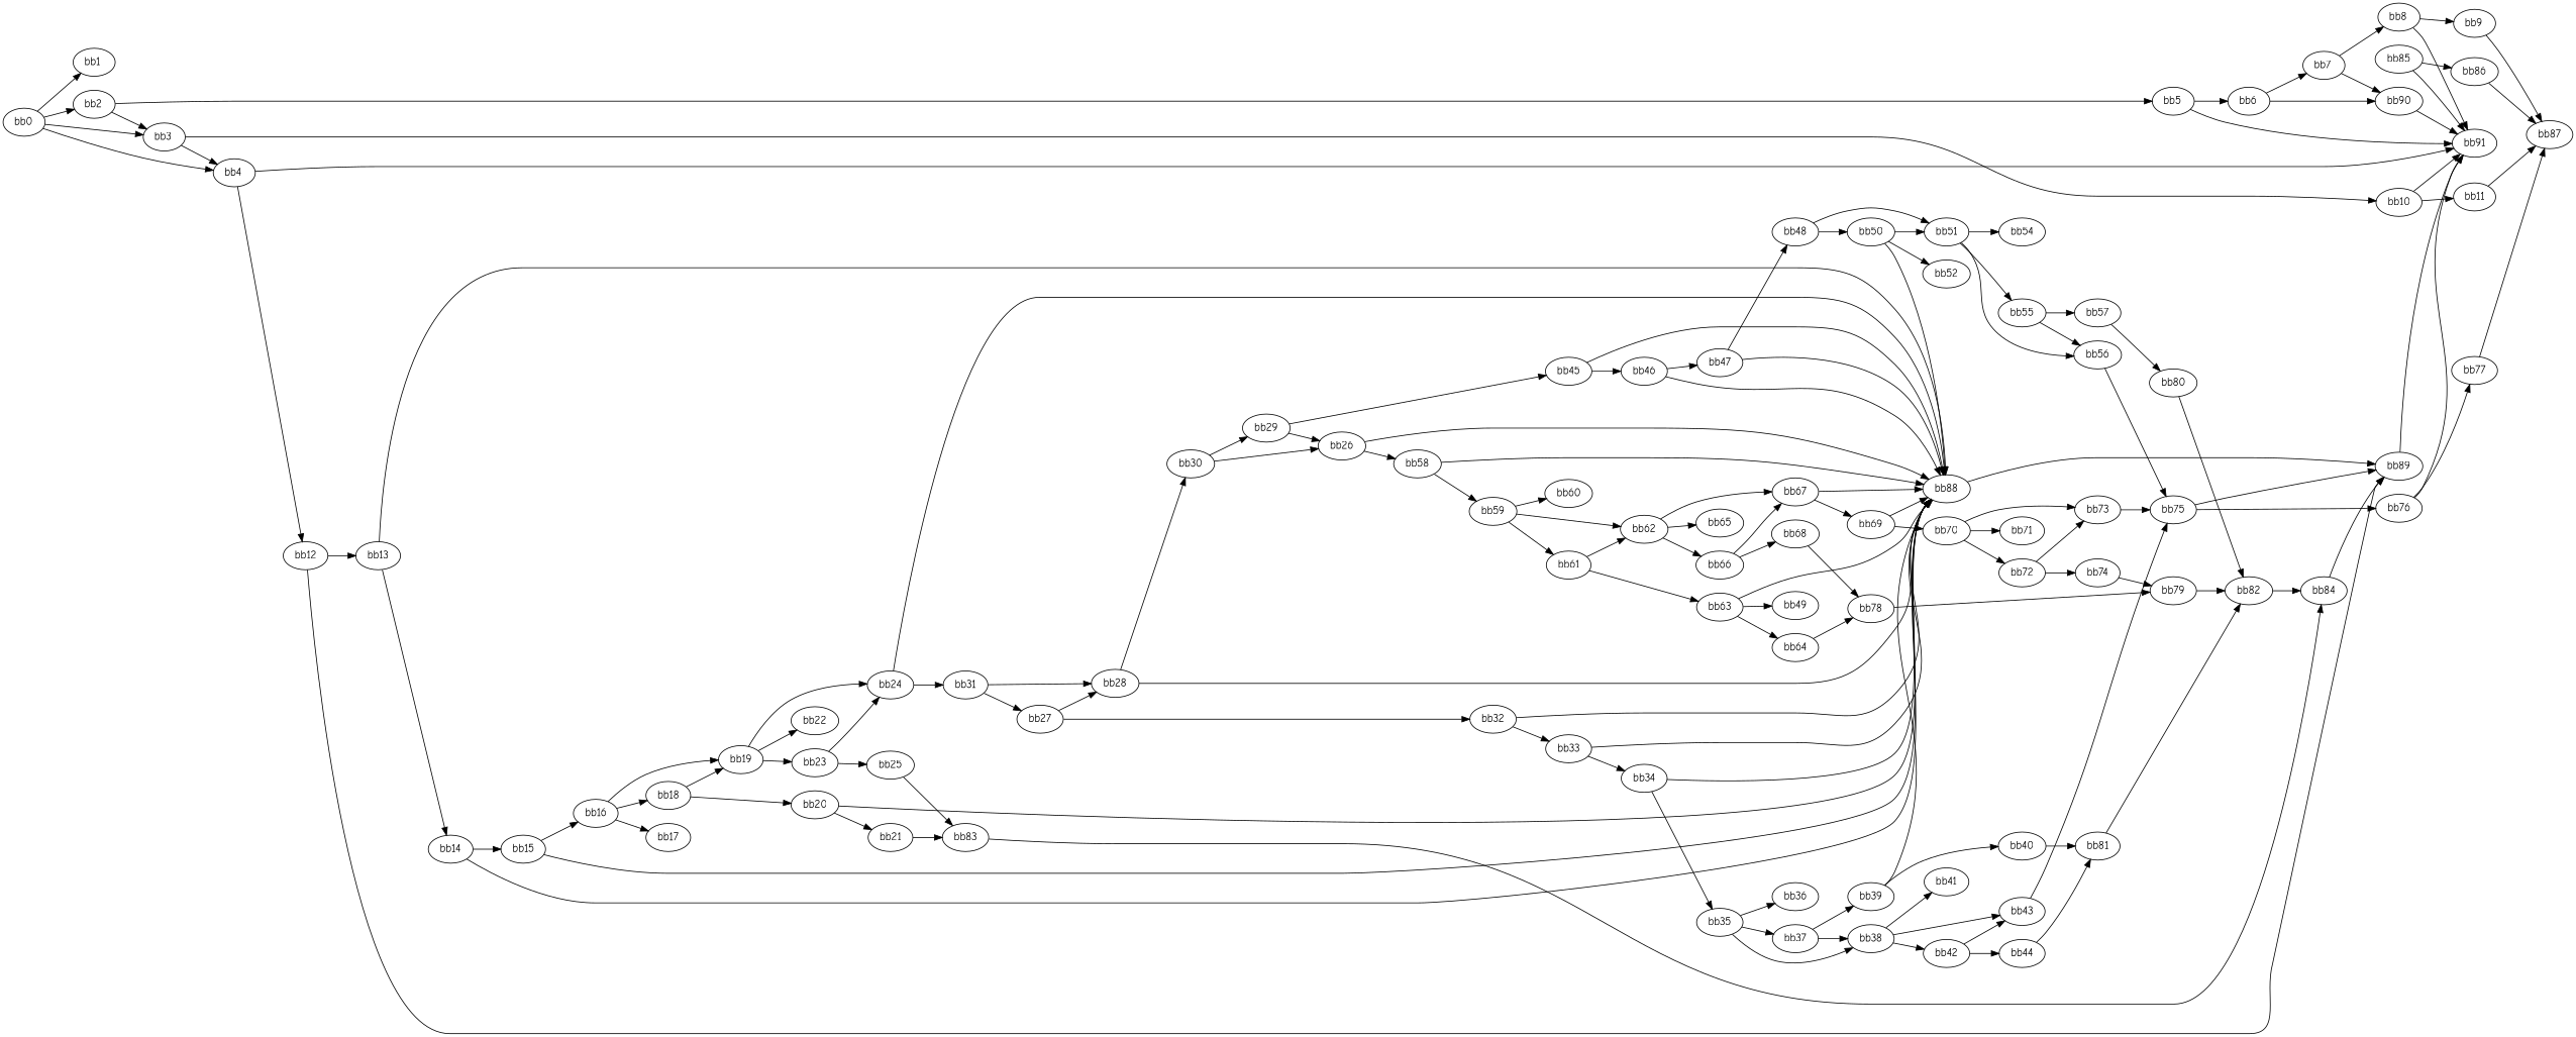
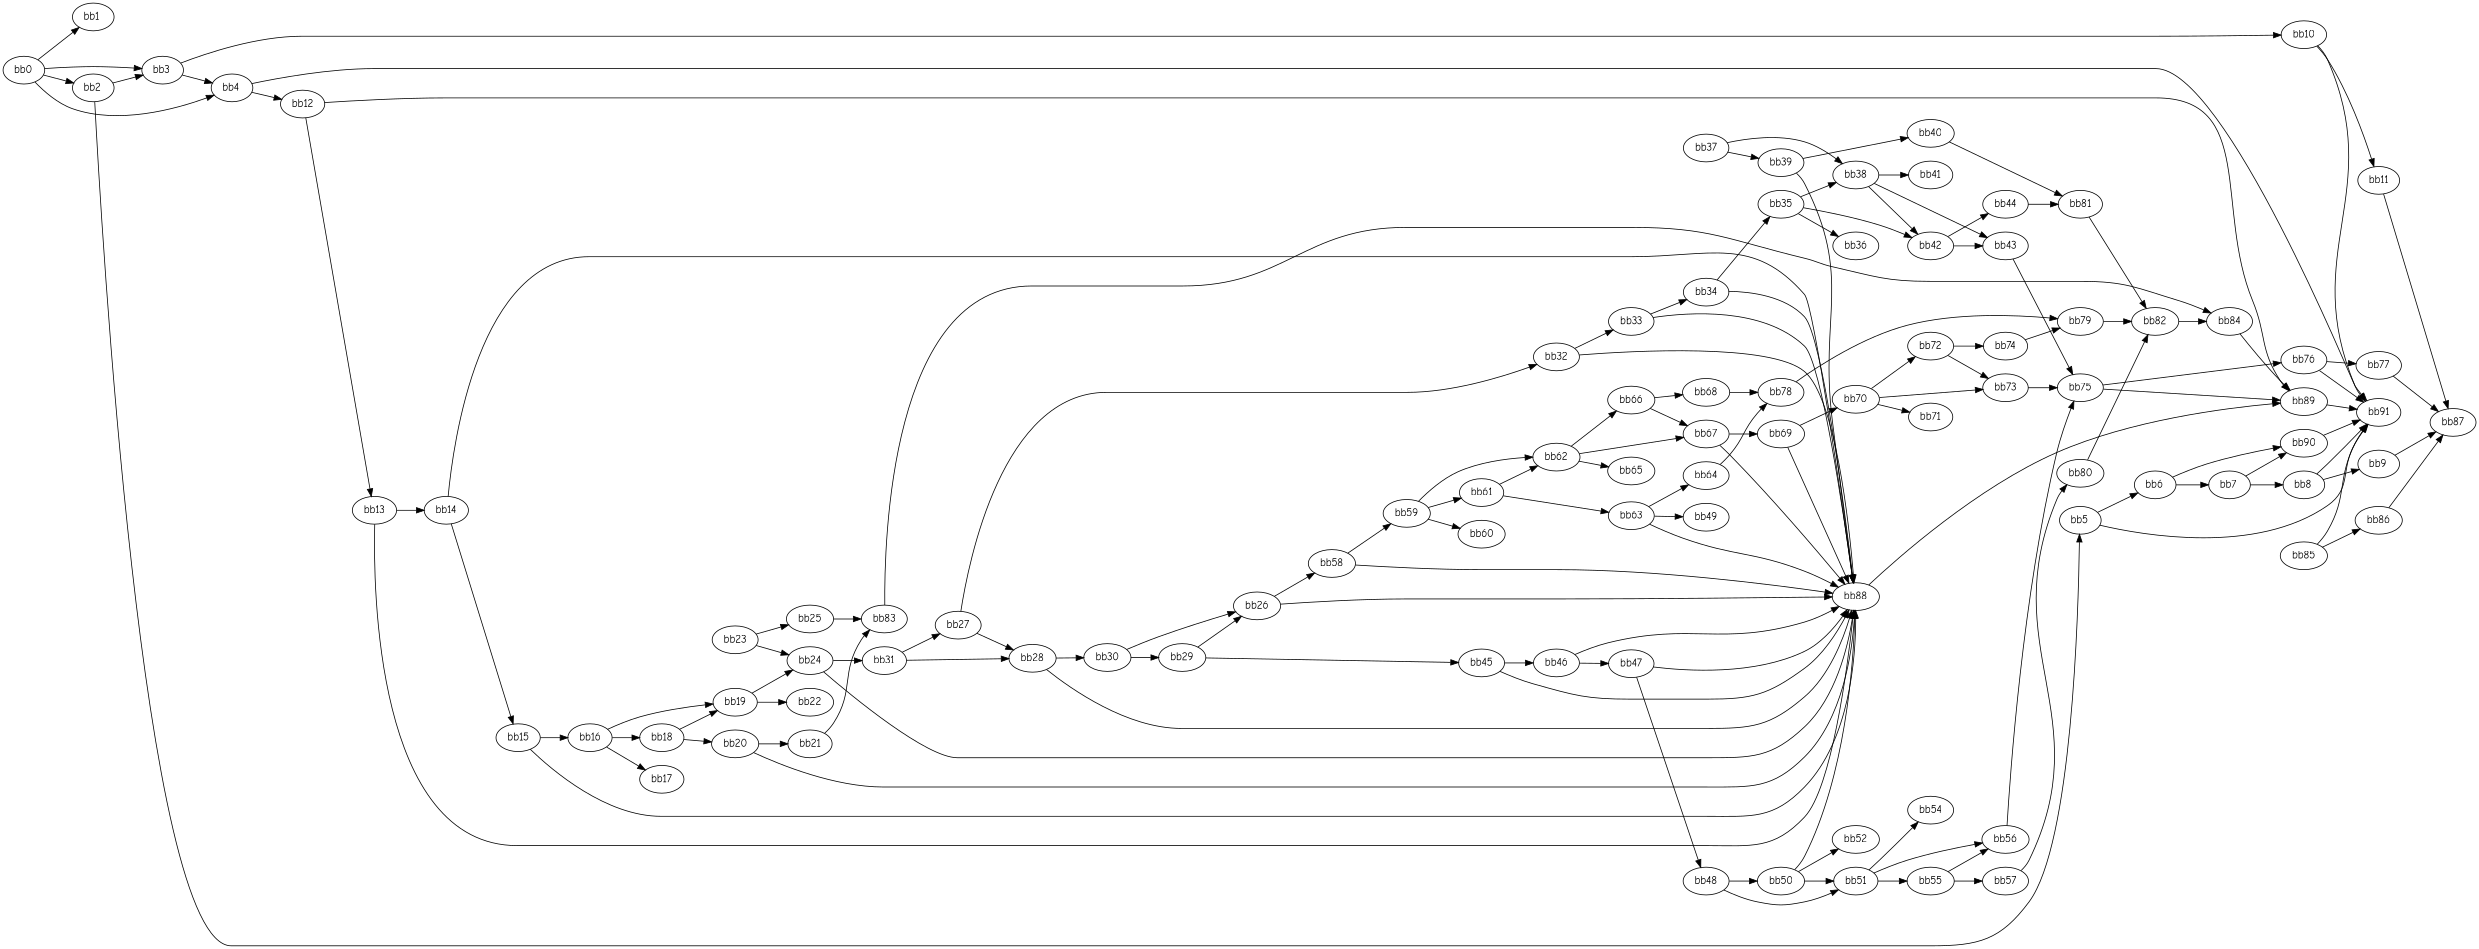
  digraph {
    fontname="Comic Neue"
    rankdir=LR
    node [fontname="Comic Neue"]
    edge [fontname="Comic Neue"]
    n1 [label="bb0\l"]
    n2 [label="bb1\l"]
    n3 [label="bb2\l"]
    n4 [label="bb3\l"]
    n5 [label="bb4\l"]
    n6 [label="bb5\l"]
    n7 [label="bb10\l"]
    n8 [label="bb12\l"]
    n9 [label="bb91\l"]
    n10 [label="bb6\l"]
    n11 [label="bb11\l"]
    n12 [label="bb13\l"]
    n13 [label="bb89\l"]
    n14 [label="bb7\l"]
    n15 [label="bb90\l"]
    n16 [label="bb8\l"]
    n17 [label="bb9\l"]
    n18 [label="bb87\l"]
    n19 [label="bb14\l"]
    n20 [label="bb88\l"]
    n21 [label="bb15\l"]
    n22 [label="bb16\l"]
    n23 [label="bb17\l"]
    n24 [label="bb18\l"]
    n25 [label="bb19\l"]
    n26 [label="bb20\l"]
    n27 [label="bb22\l"]
    n28 [label="bb23\l"]
    n29 [label="bb24\l"]
    n30 [label="bb21\l"]
    n31 [label="bb25\l"]
    n32 [label="bb31\l"]
    n33 [label="bb83\l"]
    n34 [label="bb84\l"]
    n35 [label="bb27\l"]
    n36 [label="bb28\l"]
    n37 [label="bb26\l"]
    n38 [label="bb58\l"]
    n39 [label="bb59\l"]
    n40 [label="bb32\l"]
    n41 [label="bb30\l"]
    n42 [label="bb33\l"]
    n43 [label="bb29\l"]
    n44 [label="bb45\l"]
    n45 [label="bb46\l"]
    n46 [label="bb34\l"]
    n47 [label="bb35\l"]
    n48 [label="bb36\l"]
    n49 [label="bb37\l"]
    n50 [label="bb38\l"]
    n51 [label="bb39\l"]
    n52 [label="bb41\l"]
    n53 [label="bb42\l"]
    n54 [label="bb43\l"]
    n55 [label="bb40\l"]
    n56 [label="bb44\l"]
    n57 [label="bb75\l"]
    n58 [label="bb81\l"]
    n59 [label="bb82\l"]
    n60 [label="bb76\l"]
    n61 [label="bb47\l"]
    n62 [label="bb48\l"]
    n63 [label="bb50\l"]
    n64 [label="bb51\l"]
    n65 [label="bb49\l"]
    n66 [label="bb52\l"]
    n67 [label="bb54\l"]
    n68 [label="bb55\l"]
    n69 [label="bb56\l"]
    n70 [label="bb57\l"]
    n71 [label="bb80\l"]
    n72 [label="bb60\l"]
    n73 [label="bb61\l"]
    n74 [label="bb62\l"]
    n75 [label="bb63\l"]
    n76 [label="bb65\l"]
    n77 [label="bb66\l"]
    n78 [label="bb67\l"]
    n79 [label="bb64\l"]
    n80 [label="bb68\l"]
    n81 [label="bb69\l"]
    n82 [label="bb78\l"]
    n83 [label="bb79\l"]
    n84 [label="bb70\l"]
    n85 [label="bb71\l"]
    n86 [label="bb72\l"]
    n87 [label="bb73\l"]
    n88 [label="bb74\l"]
    n89 [label="bb77\l"]
    n90 [label="bb85\l"]
    n91 [label="bb86\l"]
    n1 -> n2
    n1 -> n3
    n1 -> n4
    n1 -> n5
    n3 -> n4
    n3 -> n6
    n4 -> n5
    n4 -> n7
    n5 -> n8
    n5 -> n9
    n6 -> n9
    n6 -> n10
    n7 -> n9
    n7 -> n11
    n8 -> n12
    n8 -> n13
    n10 -> n14
    n10 -> n15
    n11 -> n18
    n12 -> n19
    n12 -> n20
    n13 -> n9
    n14 -> n15
    n14 -> n16
    n15 -> n9
    n16 -> n9
    n16 -> n17
    n17 -> n18
    n19 -> n20
    n19 -> n21
    n20 -> n13
    n21 -> n20
    n21 -> n22
    n22 -> n23
    n22 -> n24
    n22 -> n25
    n24 -> n25
    n24 -> n26
    n25 -> n27
-   n25 -> n28
    n25 -> n29
    n26 -> n20
    n26 -> n30
    n28 -> n29
    n28 -> n31
    n29 -> n20
    n29 -> n32
    n30 -> n33
    n31 -> n33
    n32 -> n35
    n32 -> n36
    n33 -> n34
    n34 -> n13
    n35 -> n36
    n35 -> n40
    n36 -> n20
    n36 -> n41
    n37 -> n20
    n37 -> n38
    n38 -> n20
    n38 -> n39
    n39 -> n72
    n39 -> n73
    n39 -> n74
    n40 -> n20
    n40 -> n42
    n41 -> n37
    n41 -> n43
    n42 -> n20
    n42 -> n46
    n43 -> n37
    n43 -> n44
    n44 -> n20
    n44 -> n45
    n45 -> n20
    n45 -> n61
    n46 -> n20
    n46 -> n47
    n47 -> n48
-   n47 -> n49
+   n47 -> n53
    n47 -> n50
    n49 -> n50
    n49 -> n51
    n50 -> n52
    n50 -> n53
    n50 -> n54
    n51 -> n20
    n51 -> n55
    n53 -> n54
    n53 -> n56
    n54 -> n57
    n55 -> n58
    n56 -> n58
    n57 -> n13
    n57 -> n60
    n58 -> n59
    n59 -> n34
    n60 -> n9
    n60 -> n89
    n61 -> n20
    n61 -> n62
    n62 -> n63
    n62 -> n64
    n63 -> n20
    n63 -> n64
    n63 -> n66
    n64 -> n67
    n64 -> n68
    n64 -> n69
    n68 -> n69
    n68 -> n70
    n69 -> n57
    n70 -> n71
    n71 -> n59
    n73 -> n74
    n73 -> n75
    n74 -> n76
    n74 -> n77
    n74 -> n78
    n75 -> n20
    n75 -> n65
    n75 -> n79
    n77 -> n78
    n77 -> n80
    n78 -> n20
    n78 -> n81
    n79 -> n82
    n80 -> n82
    n81 -> n20
    n81 -> n84
    n82 -> n83
    n83 -> n59
    n84 -> n85
    n84 -> n86
    n84 -> n87
    n86 -> n87
    n86 -> n88
    n87 -> n57
    n88 -> n83
    n89 -> n18
    n90 -> n9
    n90 -> n91
    n91 -> n18
  }
